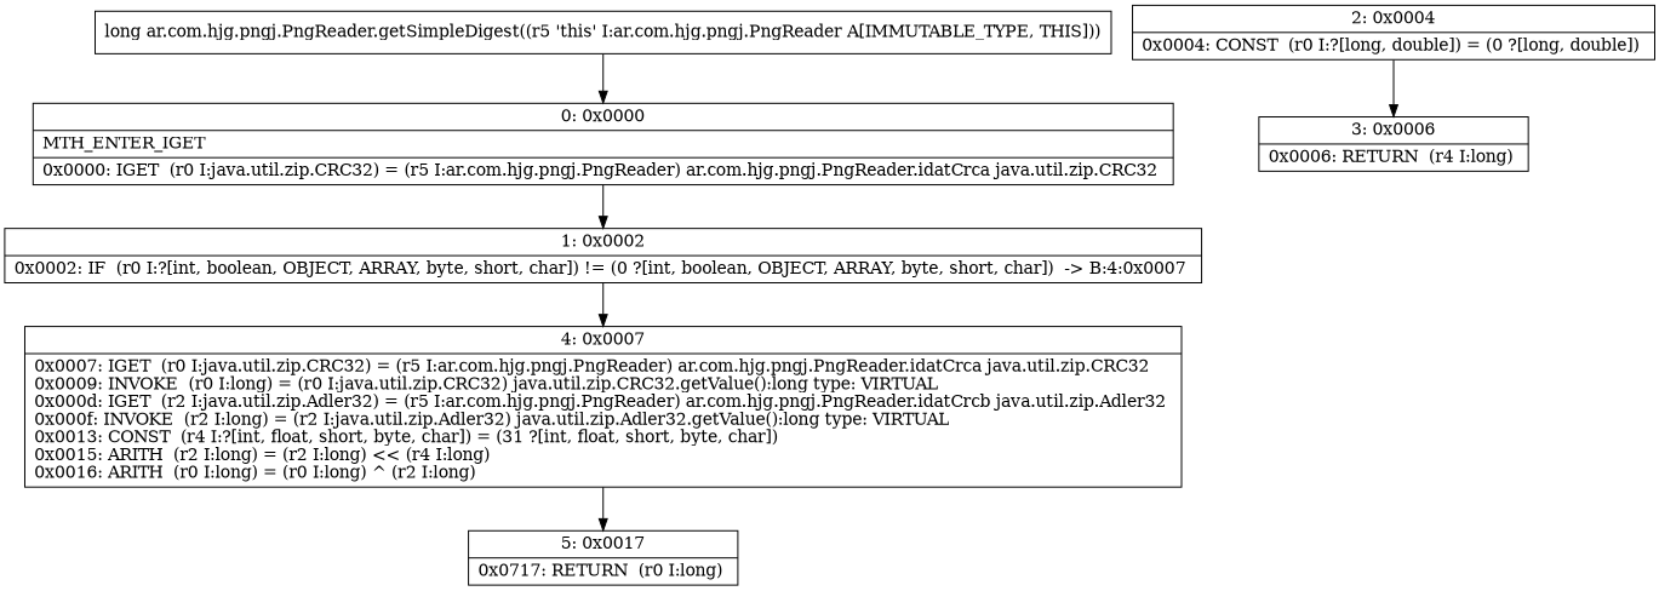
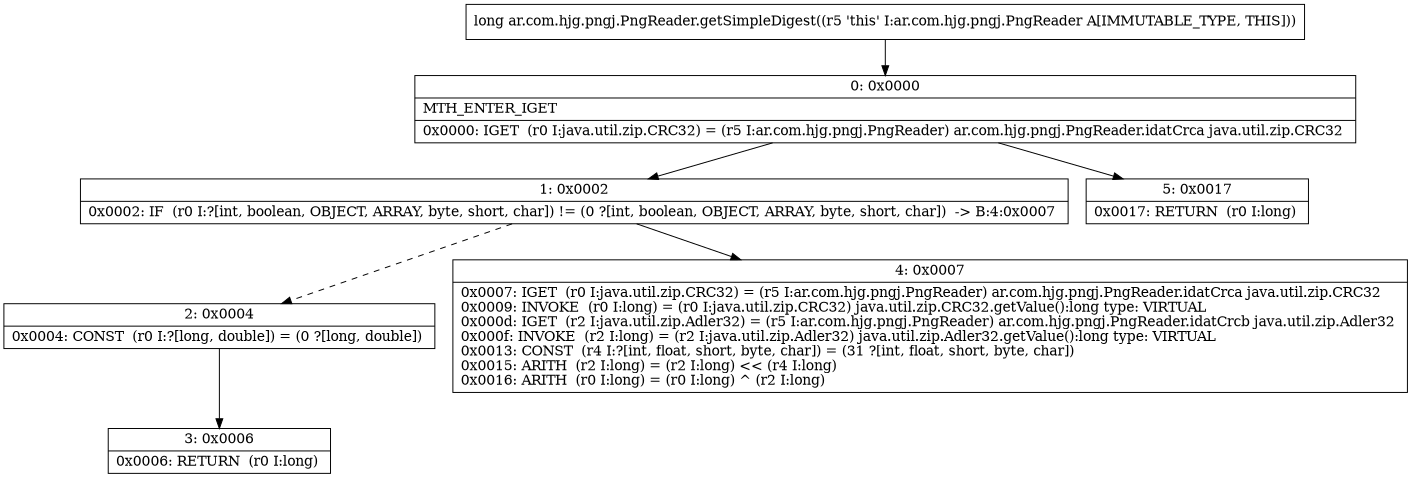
  digraph {
    node [shape=record]
    n1 [label="{0\:\ 0x0000|MTH_ENTER_IGET\l|0x0000: IGET  (r0 I:java.util.zip.CRC32) = (r5 I:ar.com.hjg.pngj.PngReader) ar.com.hjg.pngj.PngReader.idatCrca java.util.zip.CRC32 \l}"]
    n2 [label="{1\:\ 0x0002|0x0002: IF  (r0 I:?[int, boolean, OBJECT, ARRAY, byte, short, char]) != (0 ?[int, boolean, OBJECT, ARRAY, byte, short, char])  \-\> B:4:0x0007 \l}"]
    n3 [label="{2\:\ 0x0004|0x0004: CONST  (r0 I:?[long, double]) = (0 ?[long, double]) \l}"]
    n4 [label="{4\:\ 0x0007|0x0007: IGET  (r0 I:java.util.zip.CRC32) = (r5 I:ar.com.hjg.pngj.PngReader) ar.com.hjg.pngj.PngReader.idatCrca java.util.zip.CRC32 \l0x0009: INVOKE  (r0 I:long) = (r0 I:java.util.zip.CRC32) java.util.zip.CRC32.getValue():long type: VIRTUAL \l0x000d: IGET  (r2 I:java.util.zip.Adler32) = (r5 I:ar.com.hjg.pngj.PngReader) ar.com.hjg.pngj.PngReader.idatCrcb java.util.zip.Adler32 \l0x000f: INVOKE  (r2 I:long) = (r2 I:java.util.zip.Adler32) java.util.zip.Adler32.getValue():long type: VIRTUAL \l0x0013: CONST  (r4 I:?[int, float, short, byte, char]) = (31 ?[int, float, short, byte, char]) \l0x0015: ARITH  (r2 I:long) = (r2 I:long) \<\< (r4 I:long) \l0x0016: ARITH  (r0 I:long) = (r0 I:long) ^ (r2 I:long) \l}"]
-   n5 [label="{3\:\ 0x0006|0x0006: RETURN  (r4 I:long) \l}"]
-   n6 [label="{5\:\ 0x0017|0x0717: RETURN  (r0 I:long) \l}"]
+   n5 [label="{3\:\ 0x0006|0x0006: RETURN  (r0 I:long) \l}"]
+   n6 [label="{5\:\ 0x0017|0x0017: RETURN  (r0 I:long) \l}"]
    n7 [label="{long ar.com.hjg.pngj.PngReader.getSimpleDigest((r5 'this' I:ar.com.hjg.pngj.PngReader A[IMMUTABLE_TYPE, THIS])) }"]
    n1 -> n2
+   n2 -> n3 [style=dashed]
    n2 -> n4
    n3 -> n5
-   n4 -> n6
+   n1 -> n6
    n7 -> n1
  }
